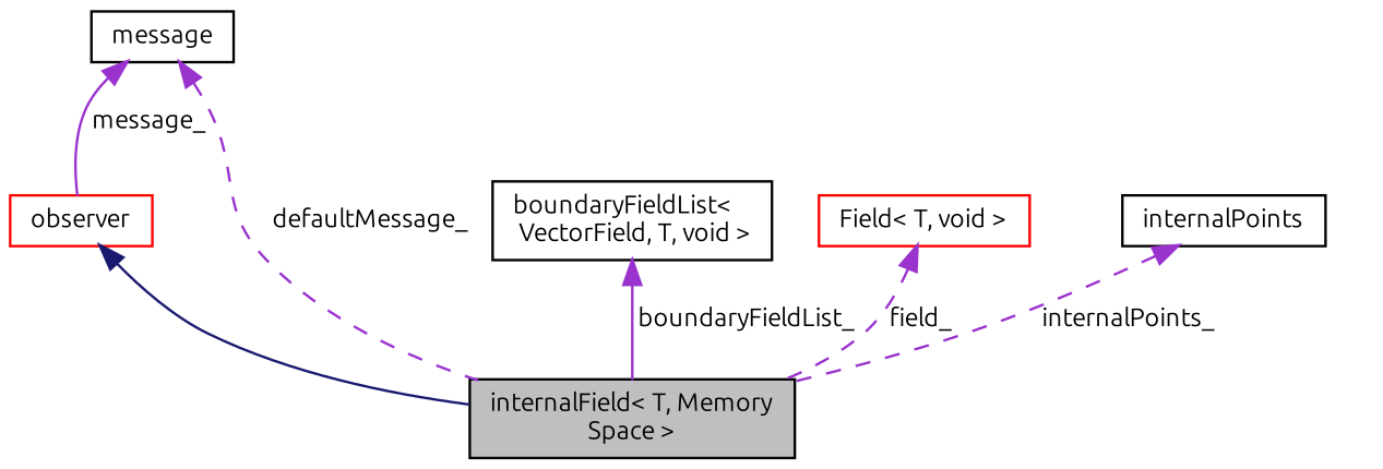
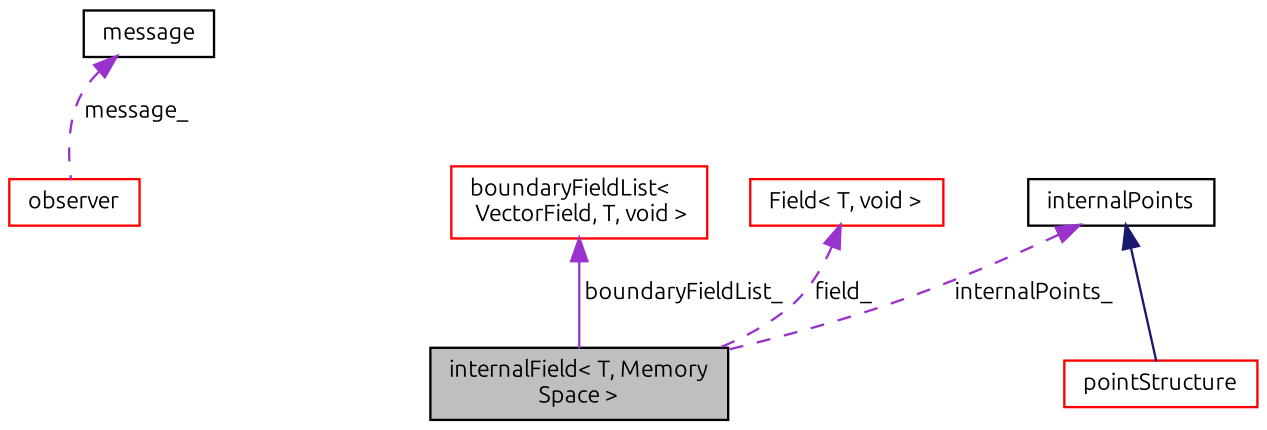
  digraph {
    fontname=Ubuntu
    rankdir=TB
    node [color=red fillcolor=white fontname=Ubuntu fontsize=10 shape=record style=filled]
    edge [color=darkorchid3 dir=back fontname=Ubuntu fontsize=10 labelfontname=Helvetica labelfontsize=10 style=dashed]
    n1 [color=black fillcolor=grey75 fontcolor=black height=0.2 label="internalField\< T, Memory\lSpace \>" width=0.4]
    n2 [height=0.2 label=observer width=0.4]
    n3 [color=black height=0.2 label=message width=0.4]
+   n4 [height=0.2 label=pointStructure width=0.4]
    n5 [color=black height=0.2 label=internalPoints width=0.4]
-   n6 [color=black height=0.2 label="boundaryFieldList\<\l VectorField, T, void \>" width=0.4]
+   n6 [height=0.2 label="boundaryFieldList\<\l VectorField, T, void \>" width=0.4]
    n7 [height=0.2 label="Field\< T, void \>" width=0.4]
-   n2 -> n1 [color=midnightblue style=solid]
-   n3 -> n1 [label=" defaultMessage_"]
-   n3 -> n2 [label=" message_" style=solid]
+   n3 -> n2 [label=" message_"]
    n5 -> n1 [label=" internalPoints_"]
+   n5 -> n4 [color=midnightblue style=solid]
    n6 -> n1 [label=" boundaryFieldList_" style=solid]
    n7 -> n1 [label=" field_"]
  }
